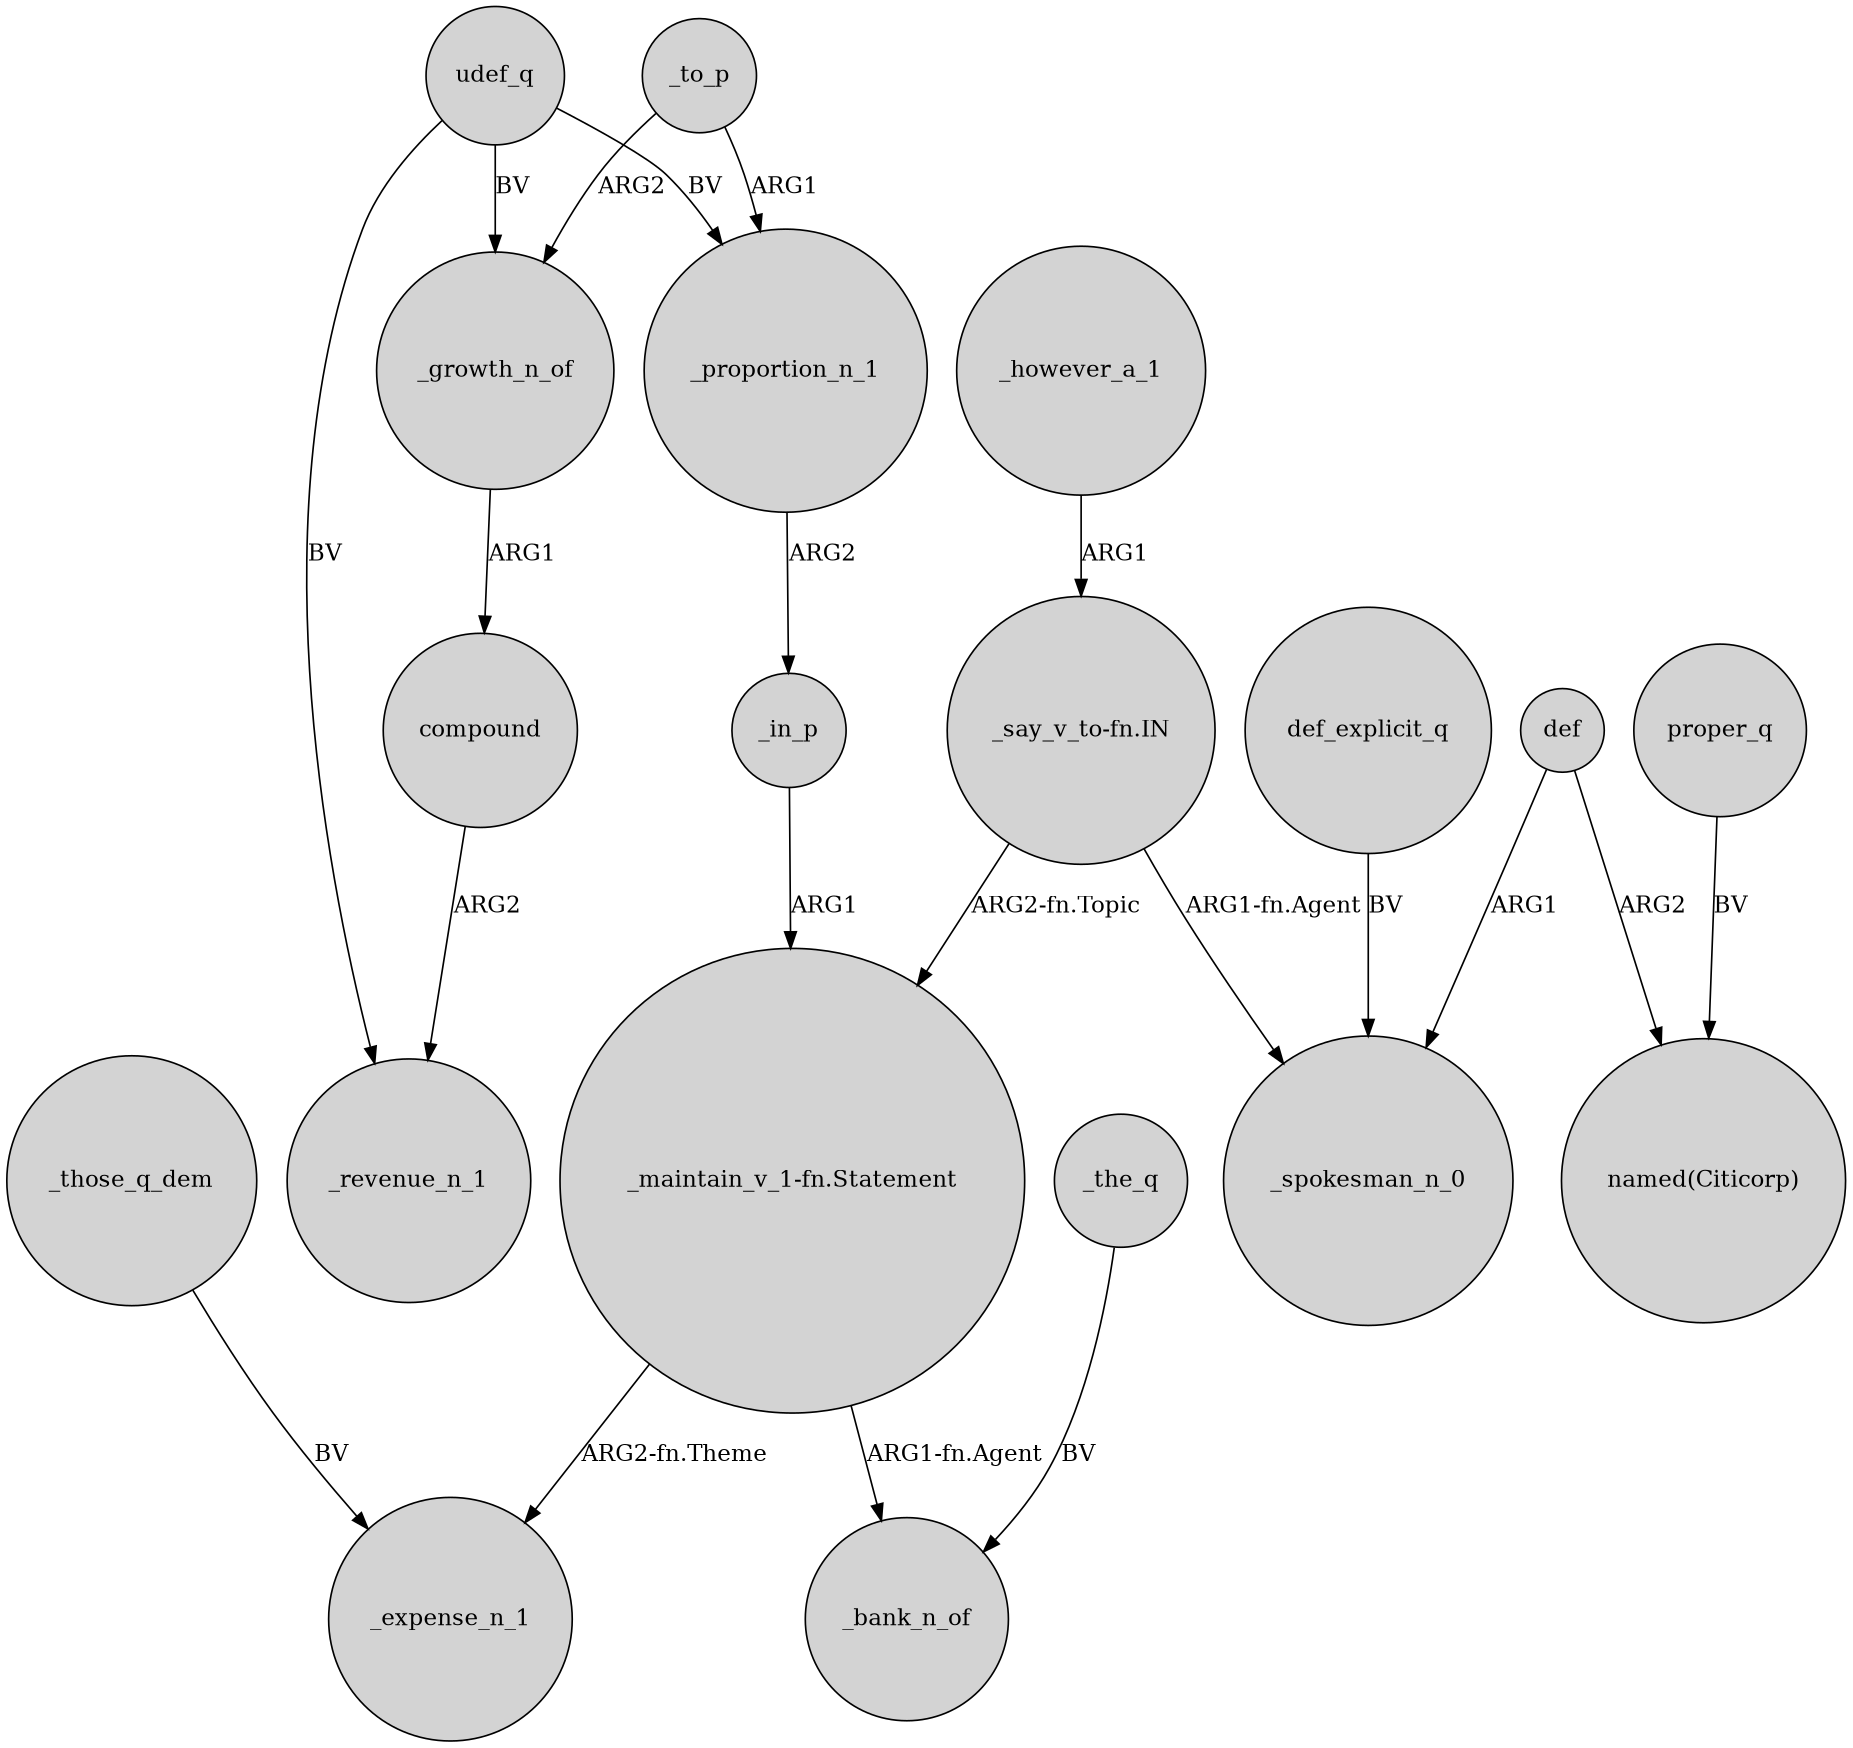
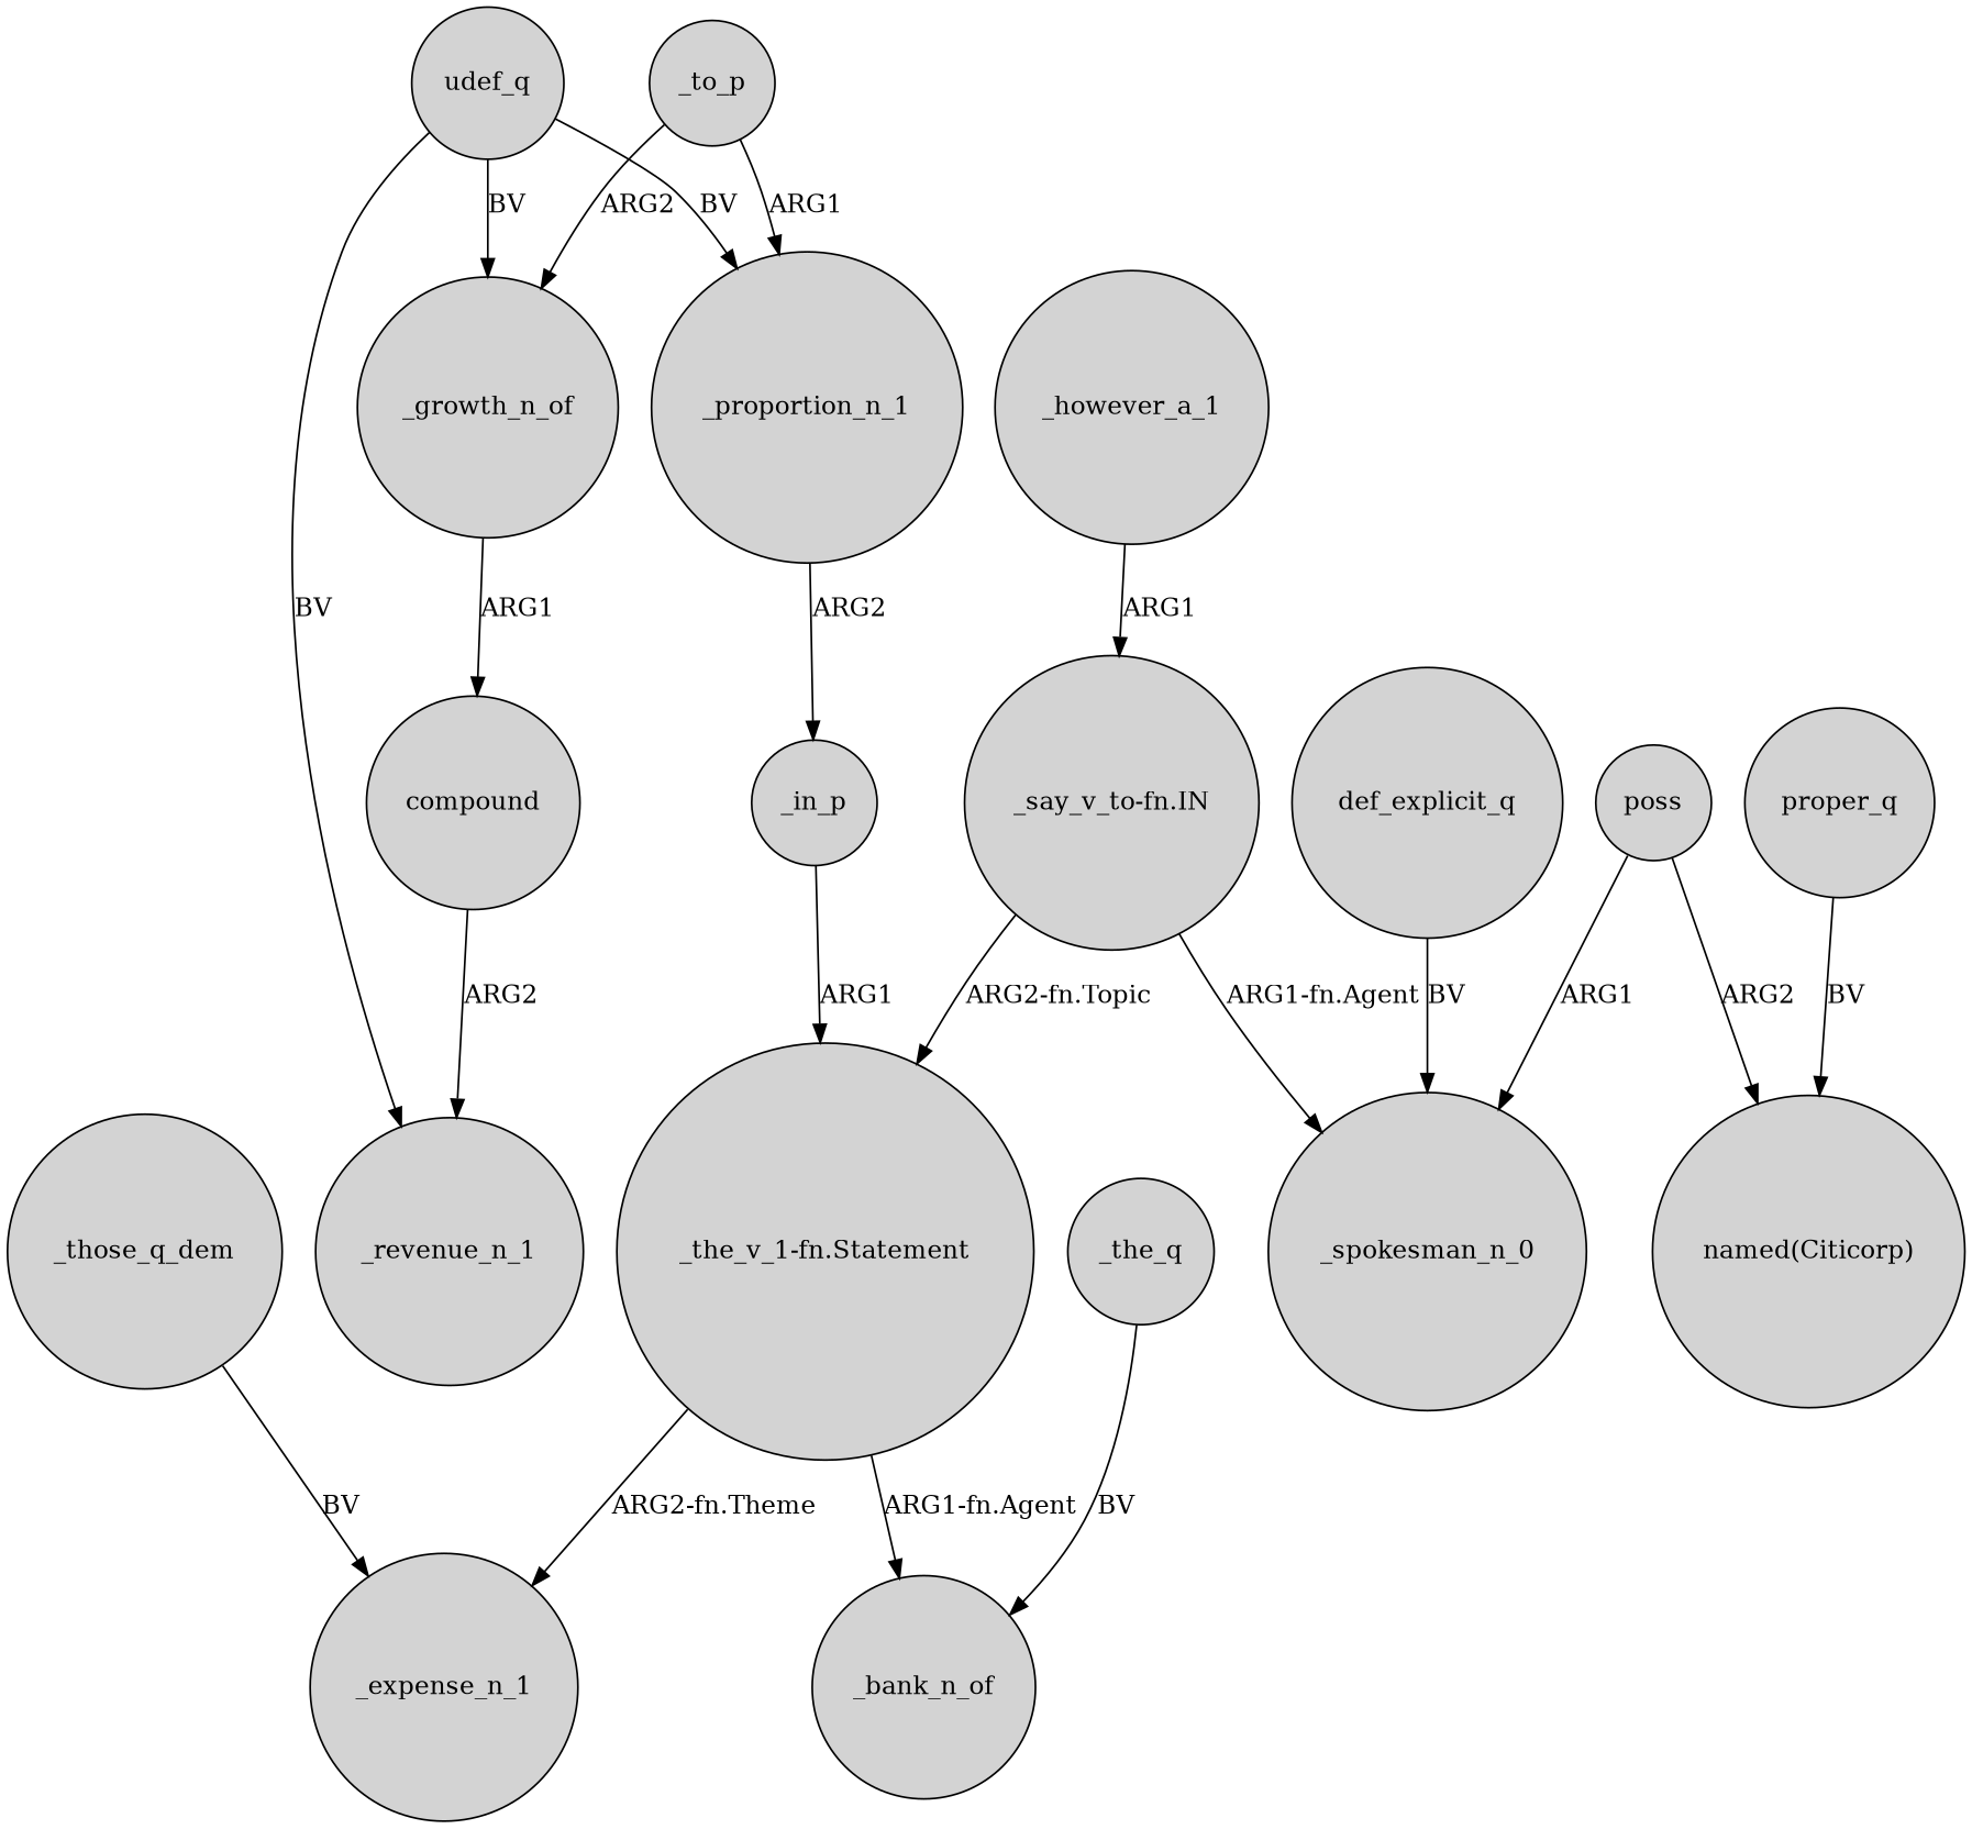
  digraph {
    node [shape=circle style=filled]
-   "_maintain_v_1-fn.Statement"
+   "_maintain_v_1-fn.Statement" [label="_the_v_1-fn.Statement"]
    _expense_n_1
    _bank_n_of
    _to_p
    _growth_n_of
    _proportion_n_1
    compound
    _in_p
    proper_q
    "named(Citicorp)"
    udef_q
    _revenue_n_1
    _however_a_1
    "_say_v_to-fn.IN"
    n15 [label=_spokesman_n_0]
-   poss [label=def]
+   poss
    _the_q
    def_explicit_q
    _those_q_dem
    "_maintain_v_1-fn.Statement" -> _expense_n_1 [label="ARG2-fn.Theme"]
    "_maintain_v_1-fn.Statement" -> _bank_n_of [label="ARG1-fn.Agent"]
    _to_p -> _growth_n_of [label=ARG2]
    _to_p -> _proportion_n_1 [label=ARG1]
    _growth_n_of -> compound [label=ARG1]
    _proportion_n_1 -> _in_p [label=ARG2]
    compound -> _revenue_n_1 [label=ARG2]
    _in_p -> "_maintain_v_1-fn.Statement" [label=ARG1]
    proper_q -> "named(Citicorp)" [label=BV]
    udef_q -> _growth_n_of [label=BV]
    udef_q -> _proportion_n_1 [label=BV]
    udef_q -> _revenue_n_1 [label=BV]
    _however_a_1 -> "_say_v_to-fn.IN" [label=ARG1]
    "_say_v_to-fn.IN" -> "_maintain_v_1-fn.Statement" [label="ARG2-fn.Topic"]
    "_say_v_to-fn.IN" -> n15 [label="ARG1-fn.Agent"]
    poss -> "named(Citicorp)" [label=ARG2]
    poss -> n15 [label=ARG1]
    _the_q -> _bank_n_of [label=BV]
    def_explicit_q -> n15 [label=BV]
    _those_q_dem -> _expense_n_1 [label=BV]
  }
